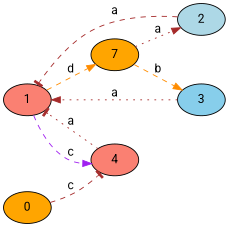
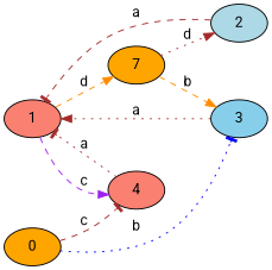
  strict digraph {
    fontname=Roboto
    rankdir=LR
    node [fillcolor=salmon fontname=Roboto style=filled]
    edge [arrowhead=normal color=brown fontname=Roboto style=dashed]
    1
    4
    7 [fillcolor=orange]
    2 [fillcolor=lightblue]
    3 [fillcolor=skyblue]
    0 [fillcolor=orange]
    1 -> 4 [color=purple label=c]
    1 -> 7 [color=darkorange label=d]
    4 -> 1 [arrowhead=tee label=a style=dotted]
-   7 -> 2 [label=a style=dotted]
+   7 -> 2 [label=d style=dotted]
    7 -> 3 [color=darkorange label=b]
    2 -> 1 [arrowhead=tee label=a]
    3 -> 1 [label=a style=dotted]
    0 -> 4 [arrowhead=tee label=c]
+   0 -> 3 [arrowhead=tee color=blue label=b style=dotted]
  }
